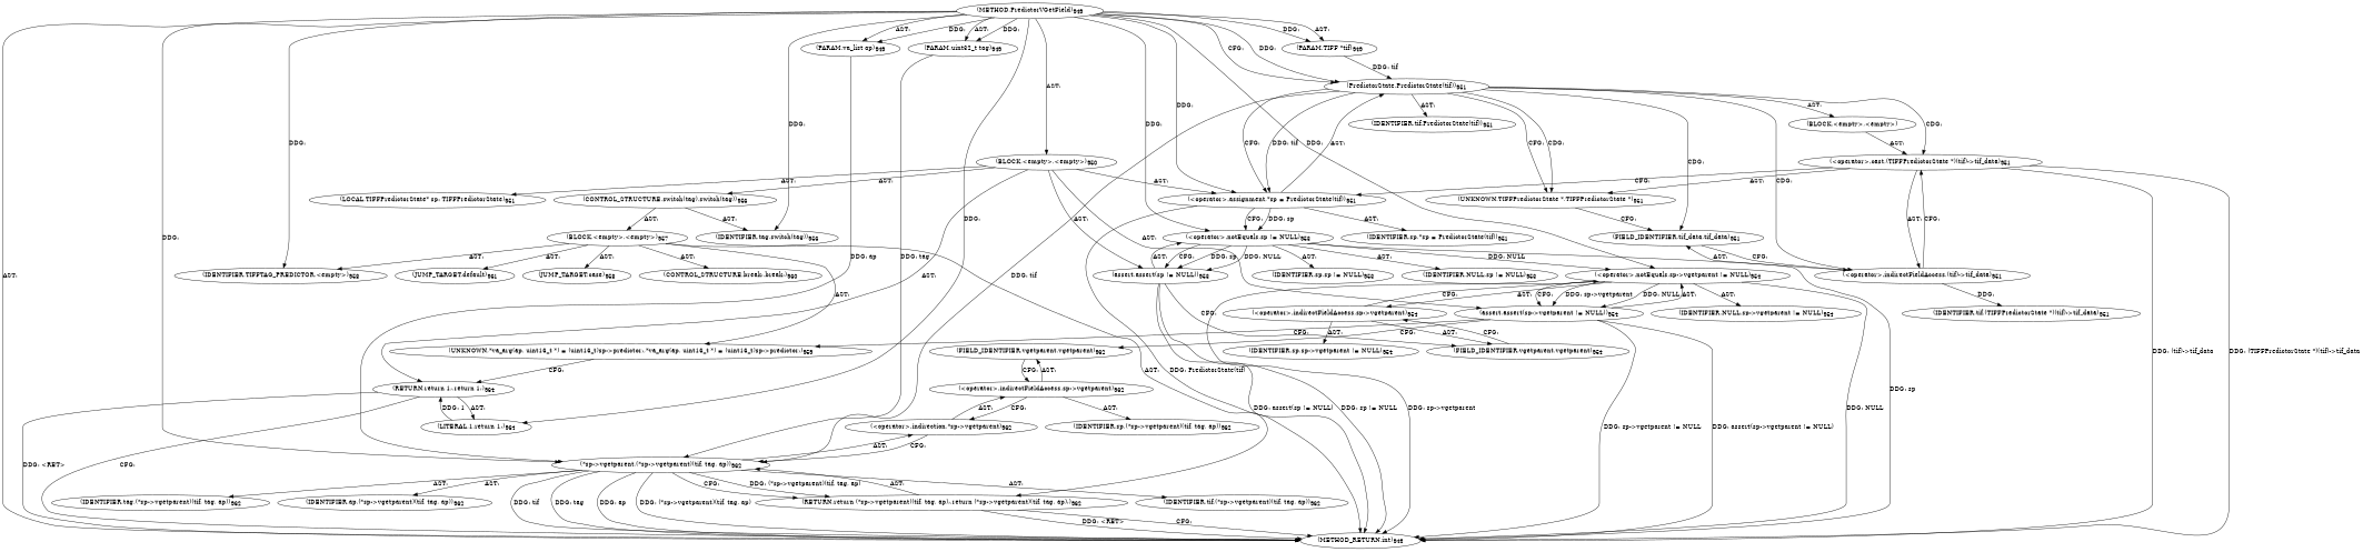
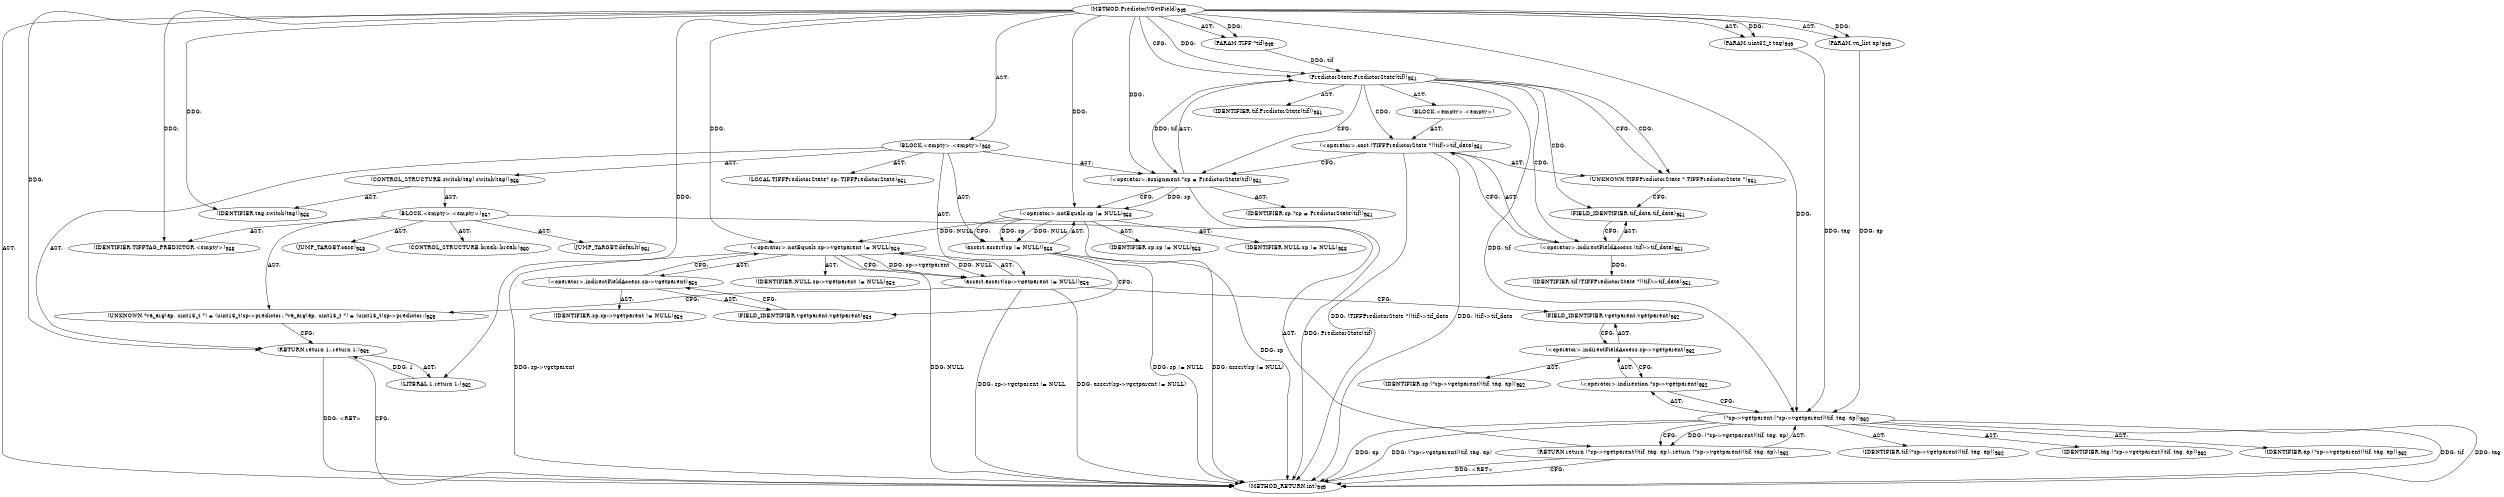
  digraph {
    n1 [label=<(METHOD,PredictorVGetField)<SUB>949</SUB>>]
    n2 [label=<(PARAM,TIFF *tif)<SUB>949</SUB>>]
    n3 [label=<(PARAM,uint32_t tag)<SUB>949</SUB>>]
    n4 [label=<(PARAM,va_list ap)<SUB>949</SUB>>]
    n5 [label=<(BLOCK,&lt;empty&gt;,&lt;empty&gt;)<SUB>950</SUB>>]
    n6 [label=<(&lt;operator&gt;.assignment,*sp = PredictorState(tif))<SUB>951</SUB>>]
    n7 [label=<(PredictorState,PredictorState(tif))<SUB>951</SUB>>]
    n8 [label=<(&lt;operator&gt;.notEquals,sp != NULL)<SUB>953</SUB>>]
    n9 [label=<(&lt;operator&gt;.notEquals,sp-&gt;vgetparent != NULL)<SUB>954</SUB>>]
    n10 [label=<(IDENTIFIER,tag,switch(tag))<SUB>956</SUB>>]
    n11 [label=<(IDENTIFIER,TIFFTAG_PREDICTOR,&lt;empty&gt;)<SUB>958</SUB>>]
    n12 [label=<(*sp-&gt;vgetparent,(*sp-&gt;vgetparent)(tif, tag, ap))<SUB>962</SUB>>]
    n13 [label=<(RETURN,return 1;,return 1;)<SUB>964</SUB>>]
-   n14 [label=<(LITERAL,1,return 1;)<SUB>964</SUB>>]
+   n14 [label=<(LITERAL,1,return 1;)<SUB>962</SUB>>]
    n15 [label=<(METHOD_RETURN,int)<SUB>949</SUB>>]
    n16 [label=<(LOCAL,TIFFPredictorState* sp: TIFFPredictorState)<SUB>951</SUB>>]
    n17 [label=<(assert,assert(sp != NULL))<SUB>953</SUB>>]
    n18 [label=<(assert,assert(sp-&gt;vgetparent != NULL))<SUB>954</SUB>>]
    n19 [label=<(CONTROL_STRUCTURE,switch(tag),switch(tag))<SUB>956</SUB>>]
    n20 [label=<(IDENTIFIER,sp,*sp = PredictorState(tif))<SUB>951</SUB>>]
    n21 [label=<(IDENTIFIER,tif,PredictorState(tif))<SUB>951</SUB>>]
    n22 [label=<(BLOCK,&lt;empty&gt;,&lt;empty&gt;)>]
    n23 [label=<(&lt;operator&gt;.cast,(TIFFPredictorState *)(tif)-&gt;tif_data)<SUB>951</SUB>>]
    n24 [label=<(UNKNOWN,TIFFPredictorState *,TIFFPredictorState *)<SUB>951</SUB>>]
    n25 [label=<(&lt;operator&gt;.indirectFieldAccess,(tif)-&gt;tif_data)<SUB>951</SUB>>]
    n26 [label=<(FIELD_IDENTIFIER,tif_data,tif_data)<SUB>951</SUB>>]
    n27 [label=<(IDENTIFIER,sp,sp != NULL)<SUB>953</SUB>>]
    n28 [label=<(IDENTIFIER,NULL,sp != NULL)<SUB>953</SUB>>]
    n29 [label=<(&lt;operator&gt;.indirectFieldAccess,sp-&gt;vgetparent)<SUB>954</SUB>>]
    n30 [label=<(IDENTIFIER,NULL,sp-&gt;vgetparent != NULL)<SUB>954</SUB>>]
    n31 [label=<(RETURN,return (*sp-&gt;vgetparent)(tif, tag, ap);,return (*sp-&gt;vgetparent)(tif, tag, ap);)<SUB>962</SUB>>]
    n32 [label=<(&lt;operator&gt;.indirection,*sp-&gt;vgetparent)<SUB>962</SUB>>]
    n33 [label=<(IDENTIFIER,tif,(*sp-&gt;vgetparent)(tif, tag, ap))<SUB>962</SUB>>]
    n34 [label=<(IDENTIFIER,tag,(*sp-&gt;vgetparent)(tif, tag, ap))<SUB>962</SUB>>]
    n35 [label=<(IDENTIFIER,ap,(*sp-&gt;vgetparent)(tif, tag, ap))<SUB>962</SUB>>]
    n36 [label=<(FIELD_IDENTIFIER,vgetparent,vgetparent)<SUB>954</SUB>>]
    n37 [label=<(UNKNOWN,*va_arg(ap, uint16_t *) = (uint16_t)sp-&gt;predictor;,*va_arg(ap, uint16_t *) = (uint16_t)sp-&gt;predictor;)<SUB>959</SUB>>]
    n38 [label=<(FIELD_IDENTIFIER,vgetparent,vgetparent)<SUB>962</SUB>>]
    n39 [label=<(BLOCK,&lt;empty&gt;,&lt;empty&gt;)<SUB>957</SUB>>]
    n40 [label=<(IDENTIFIER,tif,(TIFFPredictorState *)(tif)-&gt;tif_data)<SUB>951</SUB>>]
    n41 [label=<(&lt;operator&gt;.indirectFieldAccess,sp-&gt;vgetparent)<SUB>962</SUB>>]
    n42 [label=<(IDENTIFIER,sp,sp-&gt;vgetparent != NULL)<SUB>954</SUB>>]
    n43 [label=<(JUMP_TARGET,case)<SUB>958</SUB>>]
    n44 [label=<(CONTROL_STRUCTURE,break;,break;)<SUB>960</SUB>>]
    n45 [label=<(JUMP_TARGET,default)<SUB>961</SUB>>]
    n46 [label=<(IDENTIFIER,sp,(*sp-&gt;vgetparent)(tif, tag, ap))<SUB>962</SUB>>]
    n1 -> n2 [label="AST: "]
    n1 -> n2 [label="DDG: "]
    n1 -> n3 [label="AST: "]
    n1 -> n3 [label="DDG: "]
    n1 -> n4 [label="AST: "]
    n1 -> n4 [label="DDG: "]
    n1 -> n5 [label="AST: "]
    n1 -> n6 [label="DDG: "]
    n1 -> n7 [label="CFG: "]
    n1 -> n7 [label="DDG: "]
    n1 -> n8 [label="DDG: "]
    n1 -> n9 [label="DDG: "]
    n1 -> n10 [label="DDG: "]
    n1 -> n11 [label="DDG: "]
    n1 -> n12 [label="DDG: "]
+   n1 -> n13 [label="DDG: "]
    n1 -> n14 [label="DDG: "]
    n1 -> n15 [label="AST: "]
    n2 -> n7 [label="DDG: tif"]
    n3 -> n12 [label="DDG: tag"]
    n4 -> n12 [label="DDG: ap"]
    n5 -> n6 [label="AST: "]
    n5 -> n13 [label="AST: "]
    n5 -> n16 [label="AST: "]
    n5 -> n17 [label="AST: "]
    n5 -> n18 [label="AST: "]
    n5 -> n19 [label="AST: "]
    n6 -> n7 [label="AST: "]
    n6 -> n8 [label="CFG: "]
    n6 -> n8 [label="DDG: sp"]
    n6 -> n15 [label="DDG: PredictorState(tif)"]
    n6 -> n20 [label="AST: "]
    n7 -> n6 [label="CFG: "]
    n7 -> n6 [label="DDG: tif"]
    n7 -> n12 [label="DDG: tif"]
    n7 -> n21 [label="AST: "]
    n7 -> n22 [label="AST: "]
    n7 -> n23 [label="CDG: "]
    n7 -> n24 [label="CFG: "]
    n7 -> n24 [label="CDG: "]
    n7 -> n25 [label="CDG: "]
    n7 -> n26 [label="CDG: "]
    n8 -> n9 [label="DDG: NULL"]
    n8 -> n15 [label="DDG: sp"]
    n8 -> n17 [label="CFG: "]
    n8 -> n17 [label="DDG: sp"]
    n8 -> n17 [label="DDG: NULL"]
    n8 -> n27 [label="AST: "]
    n8 -> n28 [label="AST: "]
    n9 -> n15 [label="DDG: sp-&gt;vgetparent"]
    n9 -> n15 [label="DDG: NULL"]
    n9 -> n18 [label="CFG: "]
    n9 -> n18 [label="DDG: sp-&gt;vgetparent"]
    n9 -> n18 [label="DDG: NULL"]
    n9 -> n29 [label="AST: "]
    n9 -> n30 [label="AST: "]
    n12 -> n15 [label="DDG: tif"]
    n12 -> n15 [label="DDG: tag"]
    n12 -> n15 [label="DDG: ap"]
    n12 -> n15 [label="DDG: (*sp-&gt;vgetparent)(tif, tag, ap)"]
    n12 -> n31 [label="CFG: "]
    n12 -> n31 [label="DDG: (*sp-&gt;vgetparent)(tif, tag, ap)"]
    n12 -> n32 [label="AST: "]
    n12 -> n33 [label="AST: "]
    n12 -> n34 [label="AST: "]
    n12 -> n35 [label="AST: "]
    n13 -> n14 [label="AST: "]
    n13 -> n15 [label="CFG: "]
    n13 -> n15 [label="DDG: &lt;RET&gt;"]
    n14 -> n13 [label="DDG: 1"]
    n17 -> n8 [label="AST: "]
    n17 -> n15 [label="DDG: sp != NULL"]
    n17 -> n15 [label="DDG: assert(sp != NULL)"]
    n17 -> n36 [label="CFG: "]
    n18 -> n9 [label="AST: "]
    n18 -> n15 [label="DDG: sp-&gt;vgetparent != NULL"]
    n18 -> n15 [label="DDG: assert(sp-&gt;vgetparent != NULL)"]
    n18 -> n37 [label="CFG: "]
    n18 -> n38 [label="CFG: "]
    n19 -> n10 [label="AST: "]
    n19 -> n39 [label="AST: "]
    n22 -> n23 [label="AST: "]
    n23 -> n6 [label="CFG: "]
    n23 -> n15 [label="DDG: (tif)-&gt;tif_data"]
    n23 -> n15 [label="DDG: (TIFFPredictorState *)(tif)-&gt;tif_data"]
    n23 -> n24 [label="AST: "]
    n23 -> n25 [label="AST: "]
    n24 -> n26 [label="CFG: "]
    n25 -> n23 [label="CFG: "]
    n25 -> n26 [label="AST: "]
    n25 -> n40 [label="DDG: "]
    n26 -> n25 [label="CFG: "]
    n29 -> n9 [label="CFG: "]
    n29 -> n36 [label="AST: "]
    n29 -> n42 [label="AST: "]
    n31 -> n12 [label="AST: "]
    n31 -> n15 [label="CFG: "]
    n31 -> n15 [label="DDG: &lt;RET&gt;"]
    n32 -> n12 [label="CFG: "]
    n32 -> n41 [label="AST: "]
    n36 -> n29 [label="CFG: "]
    n37 -> n13 [label="CFG: "]
    n38 -> n41 [label="CFG: "]
    n39 -> n11 [label="AST: "]
    n39 -> n31 [label="AST: "]
    n39 -> n37 [label="AST: "]
    n39 -> n43 [label="AST: "]
    n39 -> n44 [label="AST: "]
    n39 -> n45 [label="AST: "]
    n41 -> n32 [label="CFG: "]
    n41 -> n38 [label="AST: "]
    n41 -> n46 [label="AST: "]
  }
